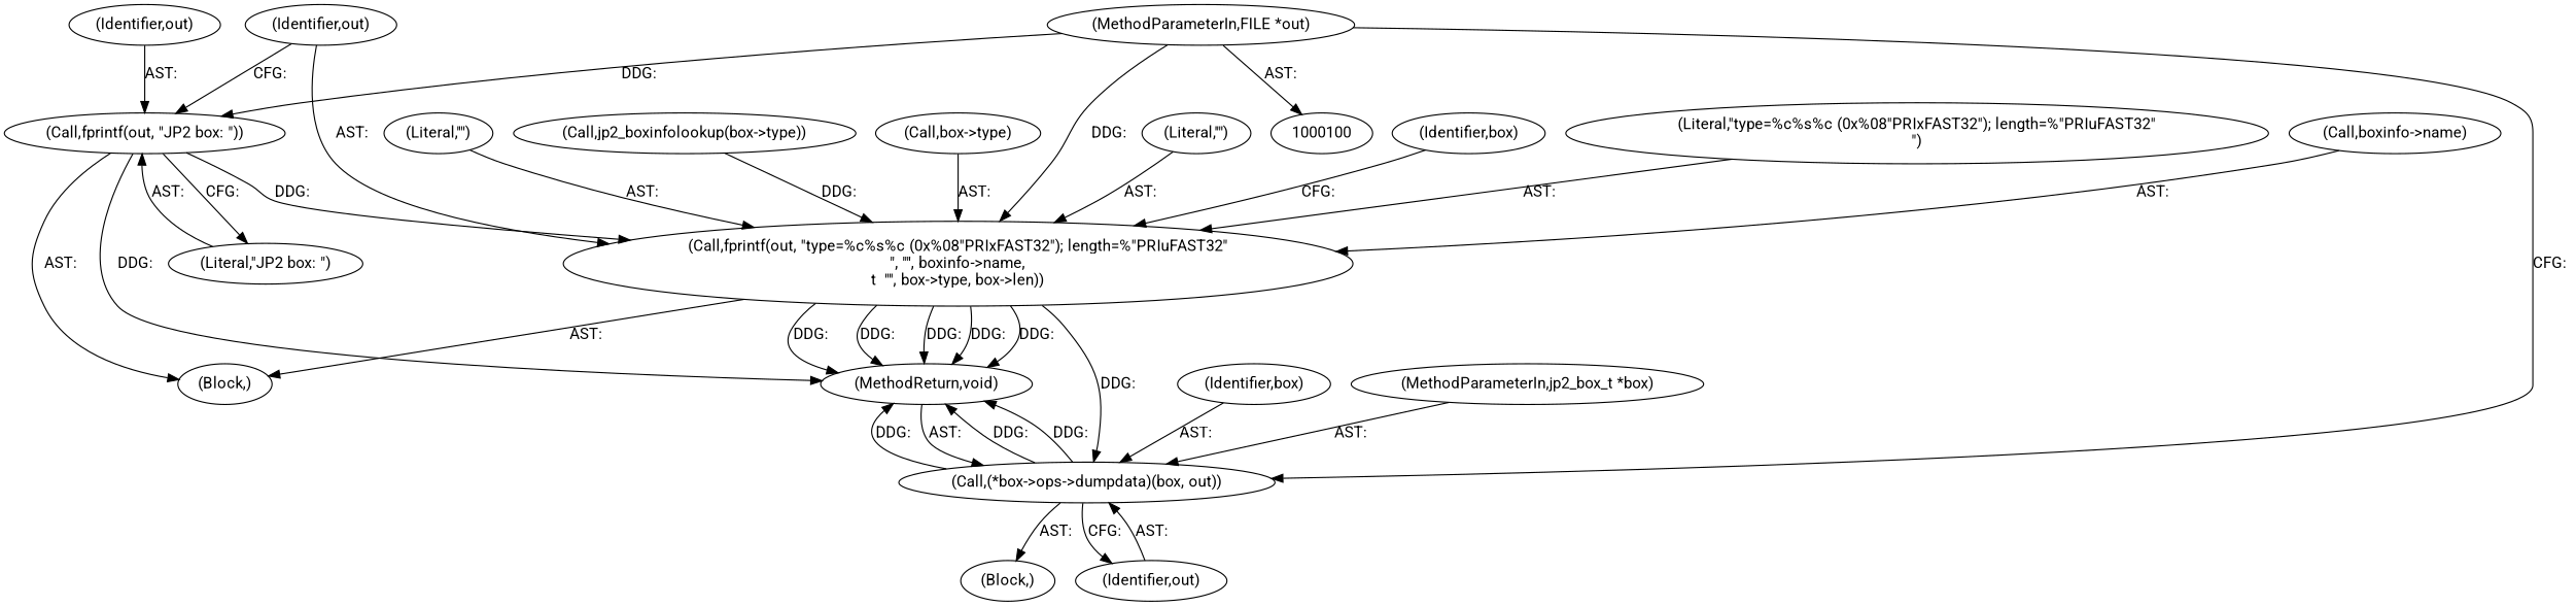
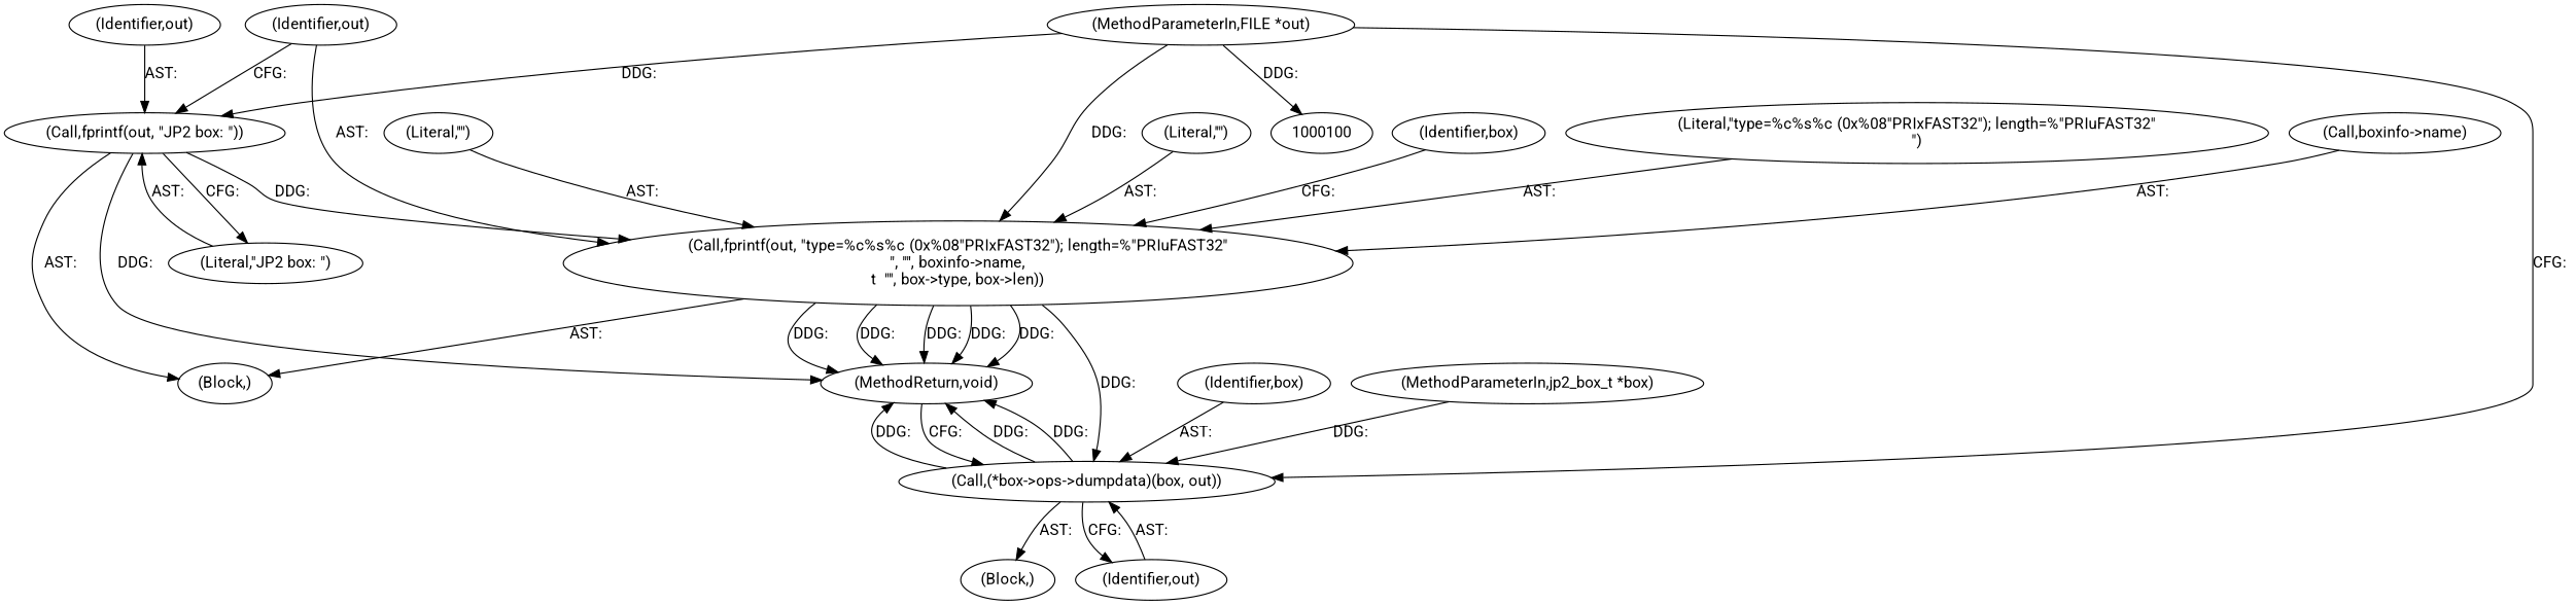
  digraph {
    fontname=Roboto
    node [fontname=Roboto]
    edge [fontname=Roboto]
    n1 [label="(Call,fprintf(out, \"JP2 box: \"))"]
    n2 [label="(Call,fprintf(out, \"type=%c%s%c (0x%08\"PRIxFAST32\"); length=%\"PRIuFAST32\"\n\", '\"', boxinfo->name,\n\t  '\"', box->type, box->len))"]
    n3 [label="(Literal,\"JP2 box: \")"]
    n4 [label="(MethodReturn,void)"]
    n5 [label="(Block,)"]
    n6 [label="(Call,(*box->ops->dumpdata)(box, out))"]
    n7 [label="(MethodParameterIn,FILE *out)"]
    1000100
    n9 [label="(Block,)"]
    n10 [label="(Identifier,out)"]
    n11 [label="(Literal,'\"')"]
-   n12 [label="(Call,jp2_boxinfolookup(box->type))"]
    n13 [label="(Identifier,out)"]
-   n14 [label="(Call,box->type)"]
    n15 [label="(Identifier,box)"]
    n16 [label="(MethodParameterIn,jp2_box_t *box)"]
    n17 [label="(Identifier,out)"]
    n18 [label="(Literal,'\"')"]
    n19 [label="(Identifier,box)"]
    n20 [label="(Literal,\"type=%c%s%c (0x%08\"PRIxFAST32\"); length=%\"PRIuFAST32\"\n\")"]
    n21 [label="(Call,boxinfo->name)"]
    n1 -> n2 [label="DDG: "]
    n1 -> n3 [label="CFG: "]
    n1 -> n4 [label="DDG: "]
    n1 -> n5 [label="AST: "]
    n2 -> n4 [label="DDG: "]
    n2 -> n4 [label="DDG: "]
    n2 -> n4 [label="DDG: "]
    n2 -> n4 [label="DDG: "]
    n2 -> n4 [label="DDG: "]
    n2 -> n5 [label="AST: "]
    n2 -> n6 [label="DDG: "]
    n3 -> n1 [label="AST: "]
-   n4 -> n6 [label="AST: "]
+   n4 -> n6 [label="CFG: "]
    n6 -> n4 [label="DDG: "]
    n6 -> n4 [label="DDG: "]
    n6 -> n4 [label="DDG: "]
    n6 -> n9 [label="AST: "]
    n6 -> n10 [label="CFG: "]
    n7 -> n1 [label="DDG: "]
    n7 -> n2 [label="DDG: "]
    n7 -> n6 [label="CFG: "]
-   n7 -> 1000100 [label="AST: "]
+   n7 -> 1000100 [label="DDG: "]
    n10 -> n6 [label="AST: "]
    n11 -> n2 [label="AST: "]
-   n12 -> n2 [label="DDG: "]
    n13 -> n1 [label="AST: "]
-   n14 -> n2 [label="AST: "]
    n15 -> n6 [label="AST: "]
-   n16 -> n6 [label="AST: "]
+   n16 -> n6 [label="DDG: "]
    n17 -> n1 [label="CFG: "]
    n17 -> n2 [label="AST: "]
    n18 -> n2 [label="AST: "]
    n19 -> n2 [label="CFG: "]
    n20 -> n2 [label="AST: "]
    n21 -> n2 [label="AST: "]
  }
